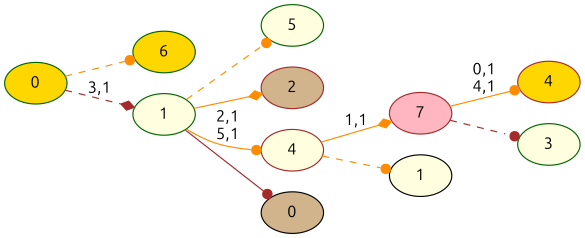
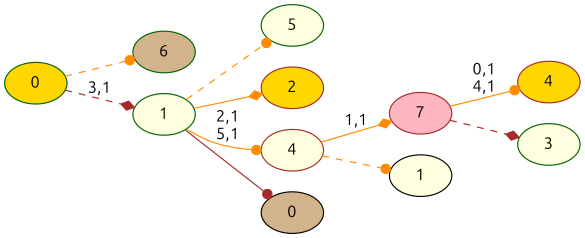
  digraph {
    fontname=Ubuntu
    rankdir=LR
    node [color=darkgreen fillcolor=lightyellow fontname=Ubuntu style=filled]
    edge [arrowhead=dot color=darkorange fontname=Ubuntu style=solid]
-   n1 [fillcolor=gold label=6]
+   n1 [fillcolor=tan label=6]
    n2 [label=5]
    n3 [color=brown fillcolor=gold label=4]
    n4 [label=3]
    7 [color=brown fillcolor=lightpink]
-   n6 [color=brown fillcolor=tan label=2]
+   n6 [color=brown fillcolor=gold label=2]
    n7 [color=black label=1]
    4 [color=brown]
    n9 [color=black fillcolor=tan label=0]
    1
    0 [fillcolor=gold]
    7 -> n3 [label="0,1\n4,1"]
-   7 -> n4 [color=brown style=dashed]
+   7 -> n4 [arrowhead=diamond color=brown style=dashed]
    4 -> 7 [arrowhead=diamond label="1,1"]
    4 -> n7 [style=dashed]
    1 -> n2 [style=dashed]
    1 -> n6 [arrowhead=diamond]
    1 -> 4 [label="2,1\n5,1"]
    1 -> n9 [color=brown]
    0 -> n1 [style=dashed]
    0 -> 1 [arrowhead=diamond color=brown label="3,1" style=dashed]
  }
